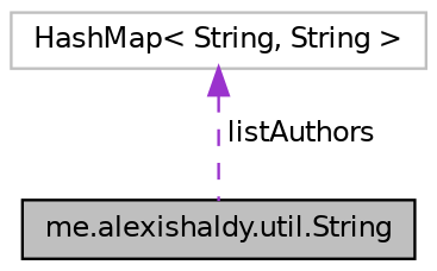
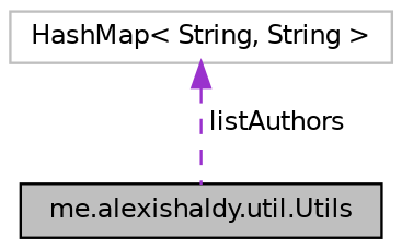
  digraph {
    node [fontname=Helvetica fontsize=10 shape=record style=filled]
-   n1 [color=black fillcolor=grey75 fontcolor=black height=0.2 label="me.alexishaldy.util.String" width=0.4]
+   n1 [color=black fillcolor=grey75 fontcolor=black height=0.2 label="me.alexishaldy.util.Utils" width=0.4]
    n2 [color=grey75 fillcolor=white height=0.2 label="HashMap\< String, String \>" width=0.4]
    n2 -> n1 [color=darkorchid3 dir=back fontname=Helvetica fontsize=10 label=" listAuthors" labelfontname=Helvetica labelfontsize=10 style=dashed]
  }
